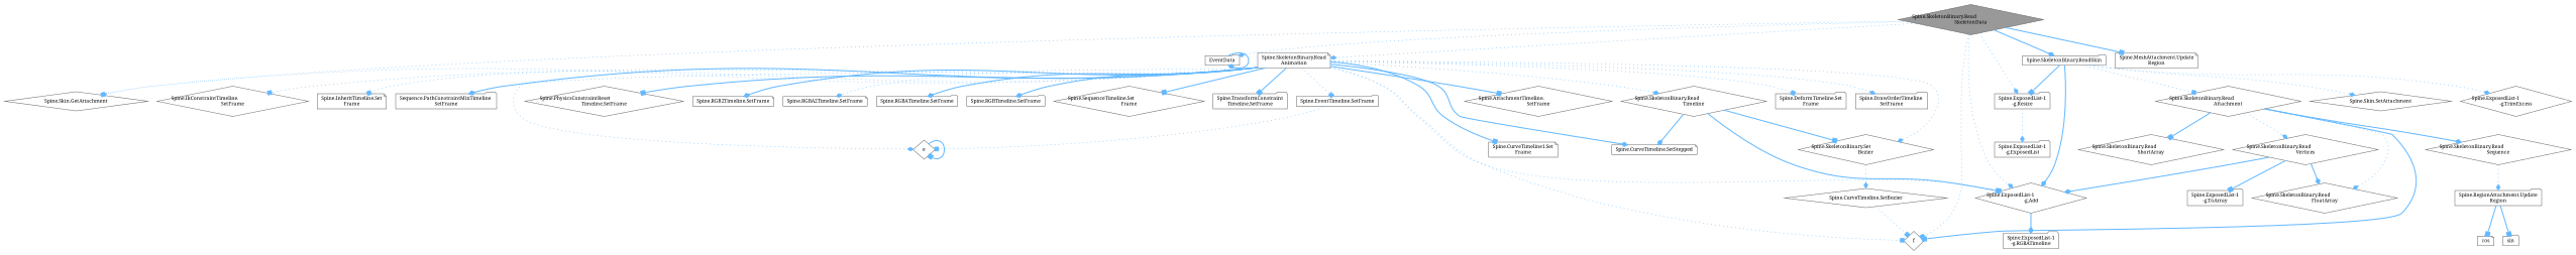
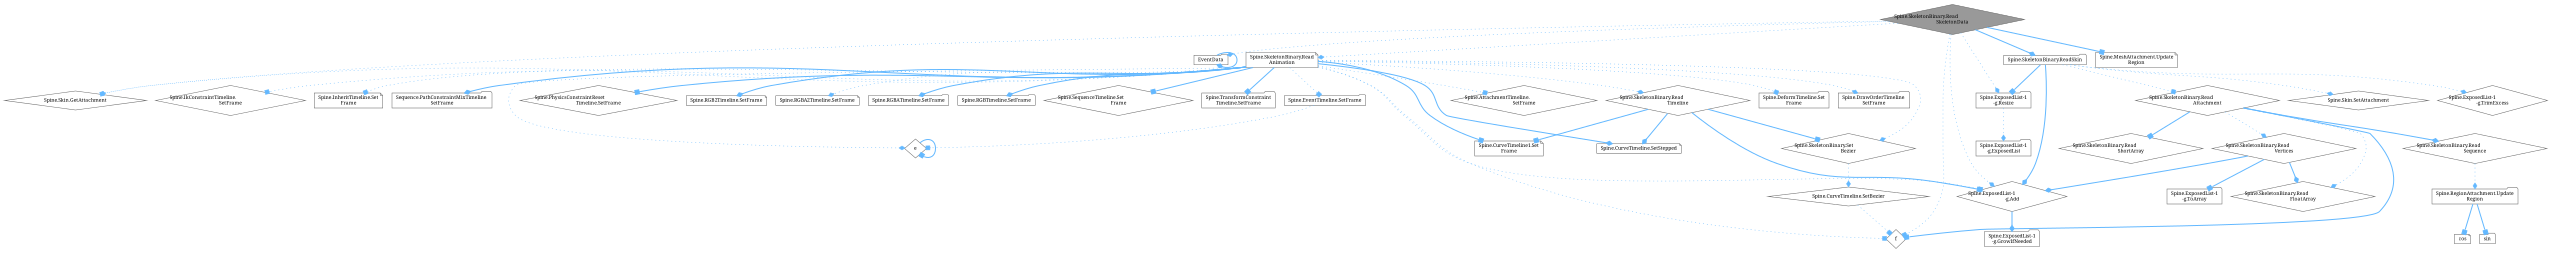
  digraph {
    fontname="Noto Serif"
    rankdir=TB
    node [color=grey40 fillcolor=white fontname="Noto Serif" fontsize=10 shape=diamond style=filled]
    edge [arrowhead=diamond color=steelblue1 fontname="Noto Serif" fontsize=10 labelfontname=Helvetica labelfontsize=10 style=dotted]
    n1 [color=gray40 fillcolor=grey60 fontcolor=black height=0.2 label="Spine.SkeletonBinary.Read\lSkeletonData" width=0.4]
    n2 [height=0.2 label="Spine.ExposedList-1\l-g.Add" width=0.4]
    n3 [height=0.2 label=EventData shape=folder width=0.4]
    n4 [height=0.2 label=f width=0.4]
    n5 [height=0.2 label="Spine.Skin.GetAttachment" width=0.4]
    n6 [height=0.2 label="Spine.SkeletonBinary.Read\lAnimation" shape=note width=0.4]
    n7 [height=0.2 label="Spine.SkeletonBinary.ReadSkin" shape=folder width=0.4]
    n8 [height=0.2 label="Spine.ExposedList-1\l-g.Resize" shape=folder width=0.4]
    n9 [height=0.2 label="Spine.MeshAttachment.Update\lRegion" shape=note width=0.4]
-   n10 [height=0.2 label="Spine.ExposedList-1\l-g.RGBATimeline" shape=folder width=0.4]
+   n10 [height=0.2 label="Spine.ExposedList-1\l-g.GrowIfNeeded" shape=folder width=0.4]
    n11 [height=0.2 label=e width=0.4]
    n12 [height=0.2 label="Spine.SkeletonBinary.Read\lTimeline" width=0.4]
    n13 [height=0.2 label="Spine.SkeletonBinary.Set\lBezier" width=0.4]
    n14 [height=0.2 label="Spine.CurveTimeline1.Set\lFrame" shape=note width=0.4]
    n15 [height=0.2 label="Spine.CurveTimeline.SetStepped" shape=note width=0.4]
    n16 [height=0.2 label="Spine.AttachmentTimeline.\lSetFrame" width=0.4]
    n17 [height=0.2 label="Spine.DeformTimeline.Set\lFrame" shape=folder width=0.4]
    n18 [height=0.2 label="Spine.DrawOrderTimeline.\lSetFrame" shape=folder width=0.4]
    n19 [height=0.2 label="Spine.EventTimeline.SetFrame" shape=folder width=0.4]
    n20 [height=0.2 label="Spine.IkConstraintTimeline.\lSetFrame" width=0.4]
    n21 [height=0.2 label="Spine.InheritTimeline.Set\lFrame" shape=note width=0.4]
    n22 [height=0.2 label="Sequence.PathConstraintMixTimeline.\lSetFrame" shape=folder width=0.4]
    n23 [height=0.2 label="Spine.PhysicsConstraintReset\lTimeline.SetFrame" width=0.4]
    n24 [height=0.2 label="Spine.RGB2Timeline.SetFrame" shape=note width=0.4]
    n25 [height=0.2 label="Spine.RGBA2Timeline.SetFrame" shape=note width=0.4]
    n26 [height=0.2 label="Spine.RGBATimeline.SetFrame" shape=folder width=0.4]
    n27 [height=0.2 label="Spine.RGBTimeline.SetFrame" shape=folder width=0.4]
    n28 [height=0.2 label="Spine.SequenceTimeline.Set\lFrame" width=0.4]
    n29 [height=0.2 label="Spine.TransformConstraint\lTimeline.SetFrame" shape=folder width=0.4]
    n30 [height=0.2 label="Spine.SkeletonBinary.Read\lAttachment" width=0.4]
    n31 [height=0.2 label="Spine.Skin.SetAttachment" width=0.4]
    n32 [height=0.2 label="Spine.ExposedList-1\l-g.TrimExcess" width=0.4]
    n33 [height=0.2 label="Spine.ExposedList-1\l-g.ExposedList" shape=folder width=0.4]
    n34 [height=0.2 label="Spine.CurveTimeline.SetBezier" width=0.4]
    n35 [height=0.2 label="Spine.SkeletonBinary.Read\lFloatArray" width=0.4]
    n36 [height=0.2 label="Spine.SkeletonBinary.Read\lSequence" width=0.4]
    n37 [height=0.2 label="Spine.SkeletonBinary.Read\lShortArray" width=0.4]
    n38 [height=0.2 label="Spine.SkeletonBinary.Read\lVertices" width=0.4]
    n39 [height=0.2 label="Spine.RegionAttachment.Update\lRegion" shape=folder width=0.4]
    n40 [height=0.2 label="Spine.ExposedList-1\l-g.ToArray" shape=folder width=0.4]
    n41 [height=0.2 label=cos shape=note width=0.4]
    n42 [height=0.2 label=sin shape=folder width=0.4]
    n1 -> n2
    n1 -> n3
    n1 -> n4 [arrowhead=box]
    n1 -> n5 [arrowhead=box]
    n1 -> n6
    n1 -> n7 [style=bold]
    n1 -> n8
    n1 -> n9 [arrowhead=box style=bold]
    n2 -> n10 [style=bold]
    n3 -> n3 [style=bold]
    n6 -> n2 [arrowhead=box]
    n6 -> n4 [arrowhead=box]
    n6 -> n5
    n6 -> n11
    n6 -> n12
    n6 -> n13
    n6 -> n14 [arrowhead=box style=bold]
    n6 -> n15 [style=bold]
-   n6 -> n16 [arrowhead=box style=bold]
+   n6 -> n16 [arrowhead=box]
    n6 -> n17 [arrowhead=box]
    n6 -> n18
    n6 -> n19 [arrowhead=box]
    n6 -> n20 [arrowhead=box]
    n6 -> n21 [arrowhead=box]
    n6 -> n22 [style=bold]
    n6 -> n23 [arrowhead=box style=bold]
    n6 -> n24 [style=bold]
    n6 -> n25
    n6 -> n26 [style=bold]
    n6 -> n27 [style=bold]
    n6 -> n28 [arrowhead=box style=bold]
    n6 -> n29 [arrowhead=box style=bold]
    n7 -> n2 [style=bold]
    n7 -> n8 [arrowhead=box style=bold]
    n7 -> n30 [arrowhead=box]
    n7 -> n31
    n7 -> n32
    n8 -> n33
    n11 -> n11 [arrowhead=box style=bold]
    n12 -> n2 [arrowhead=box style=bold]
    n12 -> n13 [arrowhead=box style=bold]
+   n12 -> n14 [arrowhead=box style=bold]
    n12 -> n15 [style=bold]
    n13 -> n34
    n19 -> n11 [arrowhead=box]
    n30 -> n4 [arrowhead=box style=bold]
    n30 -> n35
    n30 -> n36 [style=bold]
    n30 -> n37 [arrowhead=box style=bold]
    n30 -> n38
    n34 -> n4 [arrowhead=box]
    n36 -> n39
    n38 -> n2 [style=bold]
    n38 -> n35 [style=bold]
    n38 -> n40 [arrowhead=box style=bold]
    n39 -> n41 [arrowhead=box style=bold]
    n39 -> n42 [arrowhead=box style=bold]
  }
